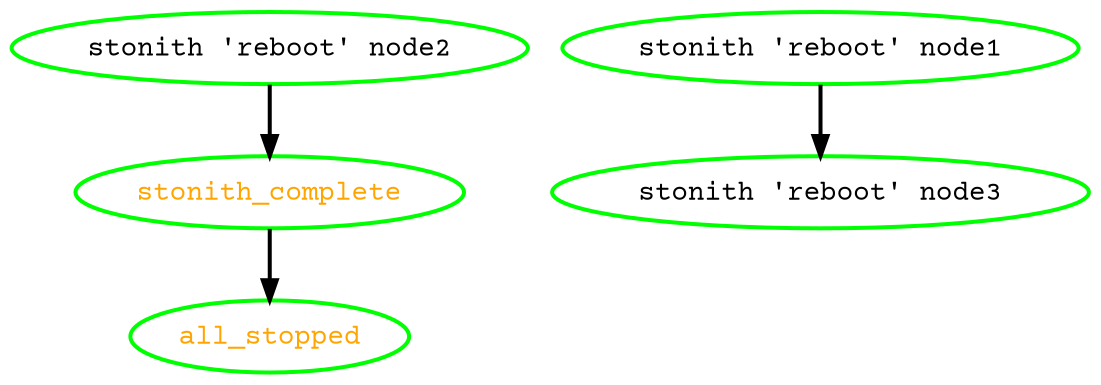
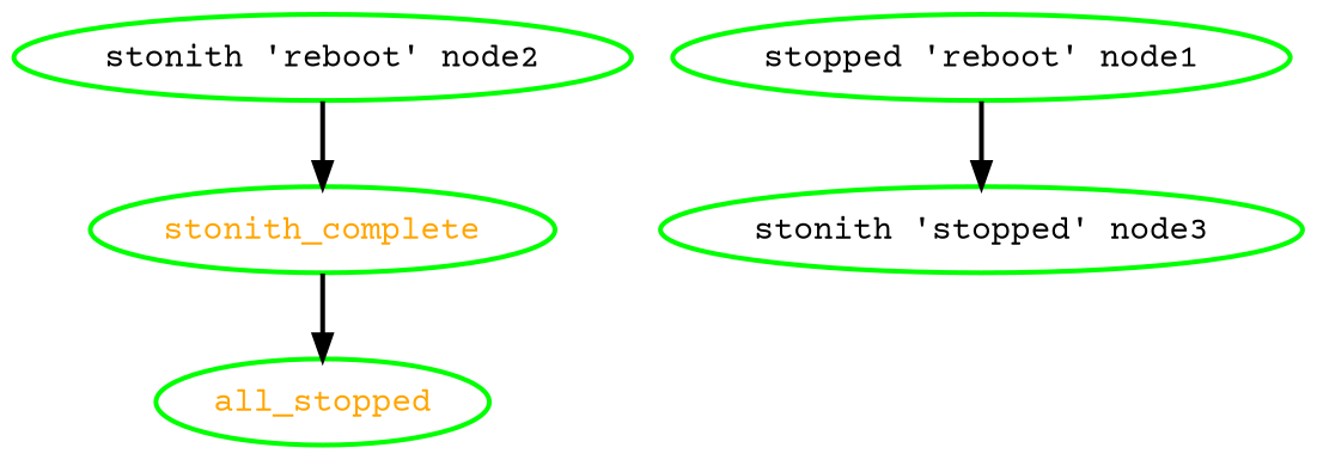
  digraph {
    fontname="Courier Prime"
    node [color=green fontcolor=black fontname="Courier Prime" style=bold]
    edge [fontname="Courier Prime" style=bold]
    all_stopped [fontcolor=orange]
-   "stonith 'reboot' node1"
-   "stonith 'reboot' node3"
+   "stonith 'reboot' node1" [label="stopped 'reboot' node1"]
+   "stonith 'reboot' node3" [label="stonith 'stopped' node3"]
    stonith_complete [fontcolor=orange]
    "stonith 'reboot' node2"
    "stonith 'reboot' node1" -> "stonith 'reboot' node3"
    stonith_complete -> all_stopped
    "stonith 'reboot' node2" -> stonith_complete
  }
